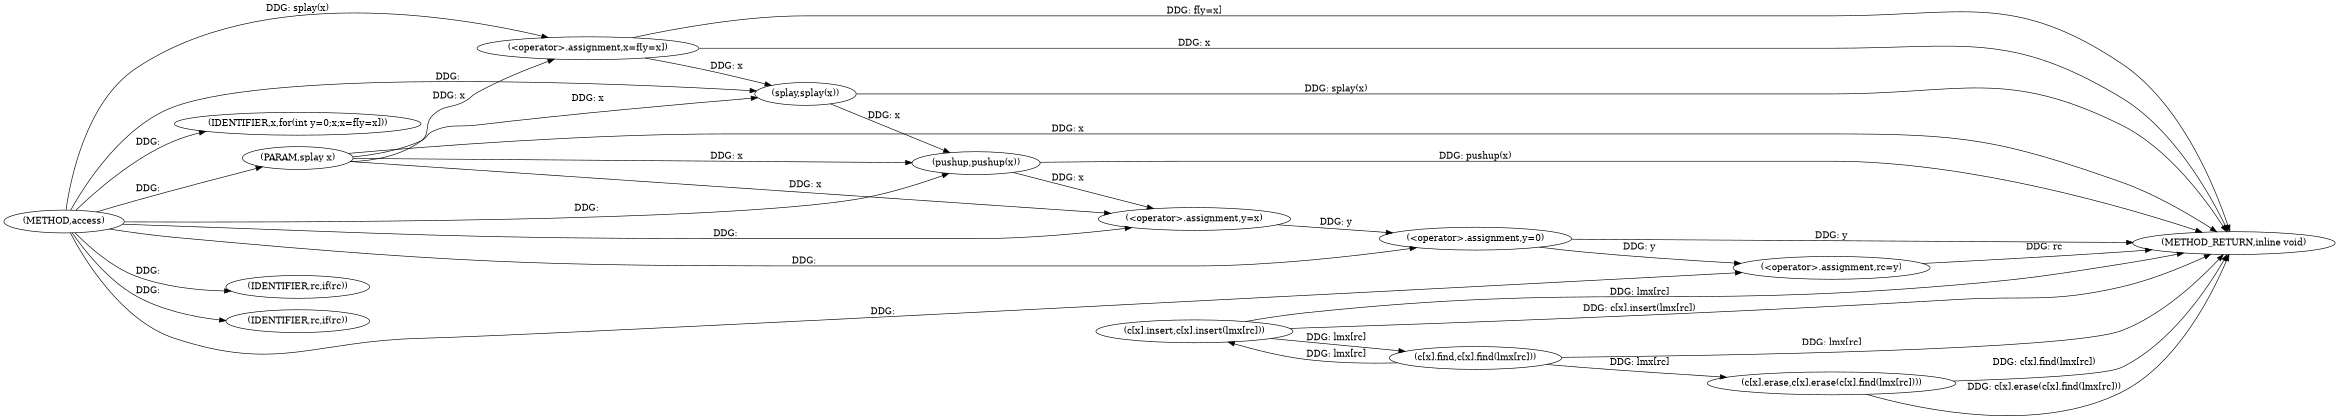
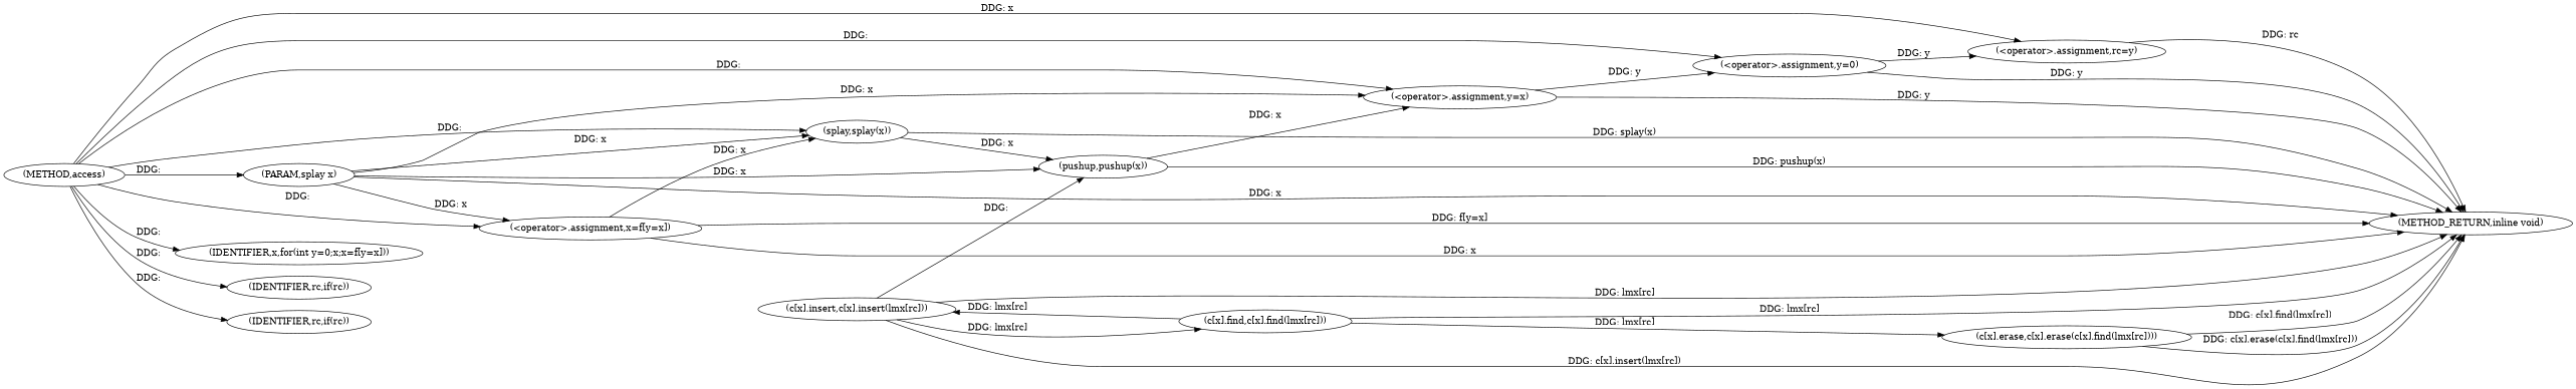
  digraph {
    rankdir=LR
    n1 [label="(METHOD,access)"]
    n2 [label="(PARAM,splay x)"]
    n3 [label="(<operator>.assignment,y=0)"]
    n4 [label="(IDENTIFIER,x,for(int y=0;x;x=f[y=x]))"]
    n5 [label="(<operator>.assignment,x=f[y=x])"]
    n6 [label="(splay,splay(x))"]
    n7 [label="(<operator>.assignment,rc=y)"]
    n8 [label="(pushup,pushup(x))"]
    n9 [label="(IDENTIFIER,rc,if(rc))"]
    n10 [label="(IDENTIFIER,rc,if(rc))"]
    n11 [label="(<operator>.assignment,y=x)"]
    n12 [label="(METHOD_RETURN,inline void)"]
    n13 [label="(c[x].insert,c[x].insert(lmx[rc]))"]
    n14 [label="(c[x].find,c[x].find(lmx[rc]))"]
    n15 [label="(c[x].erase,c[x].erase(c[x].find(lmx[rc])))"]
    n1 -> n2 [label="DDG: "]
    n1 -> n3 [label="DDG: "]
    n1 -> n4 [label="DDG: "]
-   n1 -> n5 [label="DDG: splay(x)"]
+   n1 -> n5 [label="DDG: "]
    n1 -> n6 [label="DDG: "]
-   n1 -> n7 [label="DDG: "]
-   n1 -> n8 [label="DDG: "]
+   n1 -> n7 [label="DDG: x"]
+   n13 -> n8 [label="DDG: "]
    n1 -> n9 [label="DDG: "]
    n1 -> n10 [label="DDG: "]
    n1 -> n11 [label="DDG: "]
    n2 -> n5 [label="DDG: x"]
    n2 -> n6 [label="DDG: x"]
    n2 -> n8 [label="DDG: x"]
    n2 -> n11 [label="DDG: x"]
    n2 -> n12 [label="DDG: x"]
    n3 -> n7 [label="DDG: y"]
    n3 -> n12 [label="DDG: y"]
    n5 -> n6 [label="DDG: x"]
    n5 -> n12 [label="DDG: x"]
    n5 -> n12 [label="DDG: f[y=x]"]
    n6 -> n8 [label="DDG: x"]
    n6 -> n12 [label="DDG: splay(x)"]
    n7 -> n12 [label="DDG: rc"]
    n8 -> n11 [label="DDG: x"]
    n8 -> n12 [label="DDG: pushup(x)"]
    n11 -> n3 [label="DDG: y"]
+   n11 -> n12 [label="DDG: y"]
    n13 -> n12 [label="DDG: lmx[rc]"]
    n13 -> n12 [label="DDG: c[x].insert(lmx[rc])"]
    n13 -> n14 [label="DDG: lmx[rc]"]
    n14 -> n12 [label="DDG: lmx[rc]"]
    n14 -> n13 [label="DDG: lmx[rc]"]
    n14 -> n15 [label="DDG: lmx[rc]"]
    n15 -> n12 [label="DDG: c[x].find(lmx[rc])"]
    n15 -> n12 [label="DDG: c[x].erase(c[x].find(lmx[rc]))"]
  }
